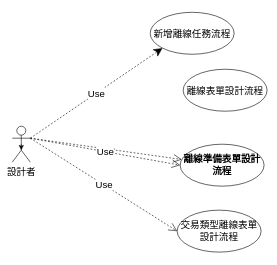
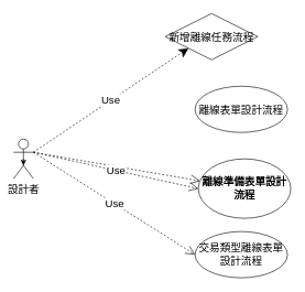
  <mxCell id="0" />
  <mxCell id="1" parent="0" />
  <mxCell id="2" value="設計者" style="shape=umlActor;verticalLabelPosition=bottom;verticalAlign=top;html=1;outlineConnect=0;labelBackgroundColor=none;fontSize=16;" parent="1" vertex="1"><mxGeometry x="20" y="210" width="30" height="60" as="geometry" /></mxCell>
  <mxCell id="3" style="edgeStyle=orthogonalEdgeStyle;rounded=0;orthogonalLoop=1;jettySize=auto;html=1;exitX=0.5;exitY=0.5;exitDx=0;exitDy=0;exitPerimeter=0;entryX=0.5;entryY=0.667;entryDx=0;entryDy=0;entryPerimeter=0;fontSize=16;fontColor=#000000;" parent="1" source="2" target="2" edge="1"><mxGeometry relative="1" as="geometry" /></mxCell>
- <mxCell id="4" value="離線表單設計流程" style="ellipse;whiteSpace=wrap;html=1;labelBackgroundColor=none;fontSize=16;fontColor=#000000;" parent="1" vertex="1"><mxGeometry x="305" y="115" width="140" height="70" as="geometry" /></mxCell>
+ <mxCell id="4" value="離線表單設計流程" style="ellipse;whiteSpace=wrap;html=1;labelBackgroundColor=none;fontSize=16;fontColor=#000000;" parent="1" vertex="1"><mxGeometry x="295" y="130" width="140" height="70" as="geometry" /></mxCell>
  <mxCell id="5" value="交易類型離線表單設計流程" style="ellipse;whiteSpace=wrap;html=1;labelBackgroundColor=none;fontSize=16;fontColor=#000000;" parent="1" vertex="1"><mxGeometry x="295" y="350" width="140" height="70" as="geometry" /></mxCell>
- <mxCell id="6" value="新增離線任務流程" style="ellipse;whiteSpace=wrap;html=1;labelBackgroundColor=none;fontSize=16;fontColor=#000000;" parent="1" vertex="1"><mxGeometry x="250" y="20" width="140" height="70" as="geometry" /></mxCell>
+ <mxCell id="6" value="新增離線任務流程" style="rhombus;whiteSpace=wrap;html=1;labelBackgroundColor=none;fontSize=16;fontColor=#000000;" parent="1" vertex="1"><mxGeometry x="250" y="20" width="140" height="70" as="geometry" /></mxCell>
  <mxCell id="7" value="Use" style="endArrow=open;endSize=12;dashed=1;html=1;fontSize=16;fontColor=#000000;exitX=1;exitY=0.333;exitDx=0;exitDy=0;exitPerimeter=0;" parent="1" source="2" target="10" edge="1"><mxGeometry width="160" relative="1" as="geometry"><mxPoint x="330" y="280" as="sourcePoint" /><mxPoint x="490" y="280" as="targetPoint" /></mxGeometry></mxCell>
  <mxCell id="8" value="Use" style="endArrow=open;endSize=12;dashed=1;html=1;fontSize=16;fontColor=#000000;entryX=0;entryY=0.5;entryDx=0;entryDy=0;" parent="1" target="5" edge="1"><mxGeometry width="160" relative="1" as="geometry"><mxPoint x="50" y="230" as="sourcePoint" /><mxPoint x="230.503" y="179.749" as="targetPoint" /></mxGeometry></mxCell>
  <mxCell id="9" value="Use" style="endArrow=classic;endSize=12;dashed=1;html=1;fontSize=16;fontColor=#000000;exitX=1;exitY=0.333;exitDx=0;exitDy=0;exitPerimeter=0;entryX=0;entryY=1;entryDx=0;entryDy=0;" parent="1" source="2" target="6" edge="1"><mxGeometry width="160" relative="1" as="geometry"><mxPoint x="70" y="250" as="sourcePoint" /><mxPoint x="240.503" y="189.749" as="targetPoint" /></mxGeometry></mxCell>
- <mxCell id="10" value="&lt;span style=&quot;font-weight: 700&quot;&gt;離線準備表單設計流程&lt;/span&gt;" style="ellipse;whiteSpace=wrap;html=1;fontSize=16;" vertex="1" parent="1"><mxGeometry x="300" y="240" width="140" height="70" as="geometry" /></mxCell>
+ <mxCell id="10" value="&lt;span style=&quot;font-weight: 700&quot;&gt;離線準備表單設計流程&lt;/span&gt;" style="ellipse;whiteSpace=wrap;html=1;fontSize=16;" vertex="1" parent="1"><mxGeometry x="300" y="240" width="140" height="90" as="geometry" /></mxCell>
  <mxCell id="11" value="Use" style="endArrow=open;endSize=12;dashed=1;html=1;fontSize=16;fontColor=#000000;entryX=0;entryY=0.5;entryDx=0;entryDy=0;" edge="1" parent="1" target="10"><mxGeometry width="160" relative="1" as="geometry"><mxPoint x="50" y="230" as="sourcePoint" /><mxPoint x="305" y="175" as="targetPoint" /></mxGeometry></mxCell>
